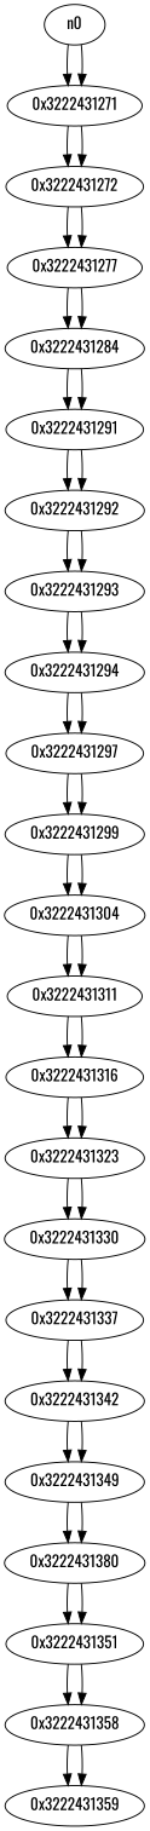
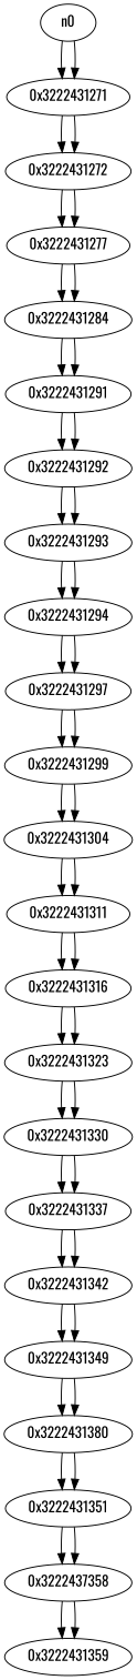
  digraph {
    fontname=Oswald
    node [fontname=Oswald]
    edge [fontname=Oswald]
    n1 [label="0x3222431271"]
    n2 [label="0x3222431272"]
    n3 [label="0x3222431277"]
    n4 [label="0x3222431284"]
    n5 [label="0x3222431291"]
    n6 [label="0x3222431292"]
    n7 [label="0x3222431293"]
    n8 [label="0x3222431294"]
    n9 [label="0x3222431297"]
    n10 [label="0x3222431299"]
    n11 [label="0x3222431304"]
    n12 [label="0x3222431311"]
    n13 [label="0x3222431316"]
    n14 [label="0x3222431323"]
    n15 [label="0x3222431330"]
    n16 [label="0x3222431337"]
    n17 [label="0x3222431342"]
    n18 [label="0x3222431349"]
    n19 [label="0x3222431380"]
    n20 [label="0x3222431351"]
-   n21 [label="0x3222431358"]
+   n21 [label="0x3222437358"]
    n22 [label="0x3222431359"]
    n0
    n1 -> n2
    n1 -> n2
    n2 -> n3
    n2 -> n3
    n3 -> n4
    n3 -> n4
    n4 -> n5
    n4 -> n5
    n5 -> n6
    n5 -> n6
    n6 -> n7
    n6 -> n7
    n7 -> n8
    n7 -> n8
    n8 -> n9
    n8 -> n9
    n9 -> n10
    n9 -> n10
    n10 -> n11
    n10 -> n11
    n11 -> n12
    n11 -> n12
    n12 -> n13
    n12 -> n13
    n13 -> n14
    n13 -> n14
    n14 -> n15
    n14 -> n15
    n15 -> n16
    n15 -> n16
    n16 -> n17
    n16 -> n17
    n17 -> n18
    n17 -> n18
    n18 -> n19
    n18 -> n19
    n19 -> n20
    n19 -> n20
    n20 -> n21
    n20 -> n21
    n21 -> n22
    n21 -> n22
    n0 -> n1
    n0 -> n1
  }
